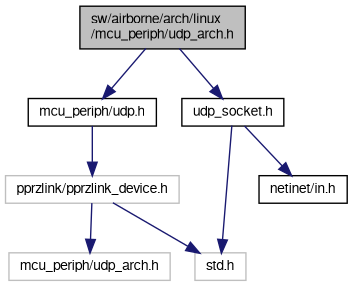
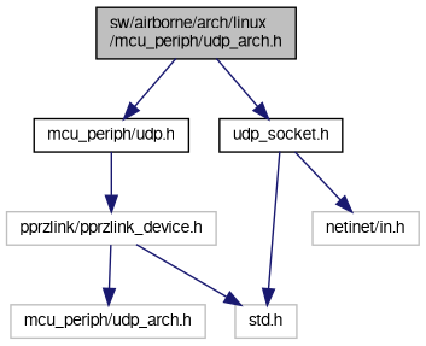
  digraph {
    node [color=grey75 fillcolor=white fontname=FreeSans fontsize=10 shape=record style=filled]
    edge [color=midnightblue fontname=FreeSans fontsize=10 labelfontname=FreeSans labelfontsize=10 style=solid]
    n1 [color=black fillcolor=grey75 fontcolor=black height=0.2 label="sw/airborne/arch/linux\l/mcu_periph/udp_arch.h" width=0.4]
    n2 [color=black height=0.2 label="mcu_periph/udp.h" width=0.4]
    n3 [color=black height=0.2 label="udp_socket.h" width=0.4]
    n4 [height=0.2 label="pprzlink/pprzlink_device.h" width=0.4]
    n5 [height=0.2 label="std.h" width=0.4]
-   n6 [color=black height=0.2 label="netinet/in.h" width=0.4]
+   n6 [height=0.2 label="netinet/in.h" width=0.4]
    n7 [height=0.2 label="mcu_periph/udp_arch.h" width=0.4]
    n1 -> n2
    n1 -> n3
    n2 -> n4
    n3 -> n5
    n3 -> n6
    n4 -> n5
    n4 -> n7
  }
